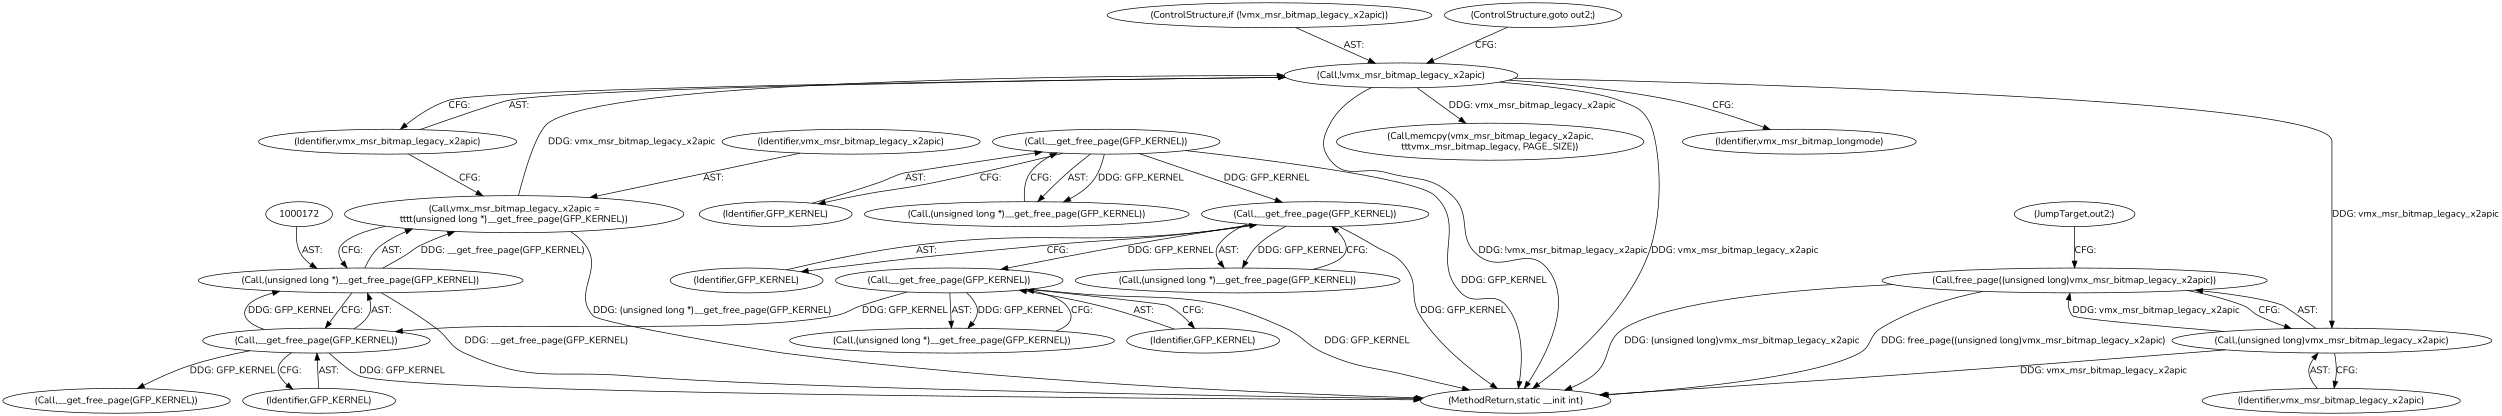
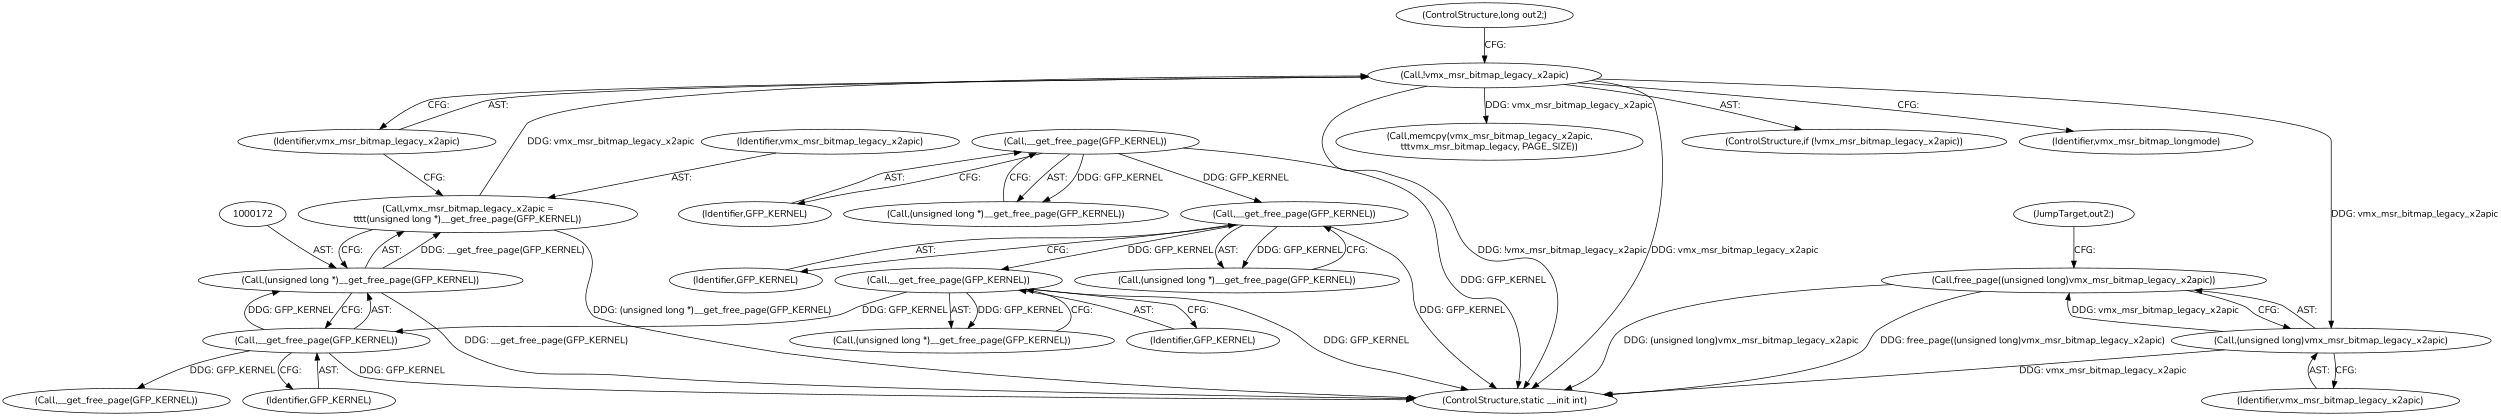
  digraph {
    fontname=Nunito
    node [fontname=Nunito]
    edge [fontname=Nunito]
    n1 [label="(Call,free_page((unsigned long)vmx_msr_bitmap_legacy_x2apic))"]
    n2 [label="(Call,(unsigned long)vmx_msr_bitmap_legacy_x2apic)"]
-   n3 [label="(MethodReturn,static __init int)"]
+   n3 [label="(ControlStructure,static __init int)"]
    n4 [label="(Identifier,vmx_msr_bitmap_legacy_x2apic)"]
    n5 [label="(Call,!vmx_msr_bitmap_legacy_x2apic)"]
    n6 [label="(Call,memcpy(vmx_msr_bitmap_legacy_x2apic,\n\t\t\tvmx_msr_bitmap_legacy, PAGE_SIZE))"]
    n7 [label="(Identifier,vmx_msr_bitmap_legacy_x2apic)"]
    n8 [label="(ControlStructure,if (!vmx_msr_bitmap_legacy_x2apic))"]
    n9 [label="(Identifier,vmx_msr_bitmap_longmode)"]
    n10 [label="(Call,vmx_msr_bitmap_legacy_x2apic =\n\t\t\t\t(unsigned long *)__get_free_page(GFP_KERNEL))"]
    n11 [label="(Call,(unsigned long *)__get_free_page(GFP_KERNEL))"]
    n12 [label="(Call,__get_free_page(GFP_KERNEL))"]
    n13 [label="(Identifier,GFP_KERNEL)"]
    n14 [label="(Call,__get_free_page(GFP_KERNEL))"]
    n15 [label="(Call,__get_free_page(GFP_KERNEL))"]
    n16 [label="(Identifier,GFP_KERNEL)"]
    n17 [label="(Call,(unsigned long *)__get_free_page(GFP_KERNEL))"]
    n18 [label="(Call,__get_free_page(GFP_KERNEL))"]
    n19 [label="(Call,(unsigned long *)__get_free_page(GFP_KERNEL))"]
    n20 [label="(Identifier,GFP_KERNEL)"]
    n21 [label="(Call,__get_free_page(GFP_KERNEL))"]
    n22 [label="(Call,(unsigned long *)__get_free_page(GFP_KERNEL))"]
    n23 [label="(Identifier,GFP_KERNEL)"]
    n24 [label="(Identifier,vmx_msr_bitmap_legacy_x2apic)"]
    n25 [label="(JumpTarget,out2:)"]
-   n26 [label="(ControlStructure,goto out2;)"]
+   n26 [label="(ControlStructure,long out2;)"]
    1000172
    n1 -> n2 [label="CFG: "]
    n1 -> n3 [label="DDG: (unsigned long)vmx_msr_bitmap_legacy_x2apic"]
    n1 -> n3 [label="DDG: free_page((unsigned long)vmx_msr_bitmap_legacy_x2apic)"]
    n2 -> n1 [label="AST: "]
    n2 -> n1 [label="DDG: vmx_msr_bitmap_legacy_x2apic"]
    n2 -> n3 [label="DDG: vmx_msr_bitmap_legacy_x2apic"]
    n2 -> n4 [label="CFG: "]
    n4 -> n2 [label="AST: "]
    n5 -> n2 [label="DDG: vmx_msr_bitmap_legacy_x2apic"]
    n5 -> n3 [label="DDG: !vmx_msr_bitmap_legacy_x2apic"]
    n5 -> n3 [label="DDG: vmx_msr_bitmap_legacy_x2apic"]
    n5 -> n6 [label="DDG: vmx_msr_bitmap_legacy_x2apic"]
    n5 -> n7 [label="CFG: "]
-   n8 -> n5 [label="AST: "]
+   n5 -> n8 [label="AST: "]
    n5 -> n9 [label="CFG: "]
    n7 -> n5 [label="AST: "]
    n7 -> n10 [label="CFG: "]
    n10 -> n3 [label="DDG: (unsigned long *)__get_free_page(GFP_KERNEL)"]
    n10 -> n5 [label="DDG: vmx_msr_bitmap_legacy_x2apic"]
    n10 -> n11 [label="CFG: "]
    n11 -> n3 [label="DDG: __get_free_page(GFP_KERNEL)"]
    n11 -> n10 [label="AST: "]
    n11 -> n10 [label="DDG: __get_free_page(GFP_KERNEL)"]
    n11 -> n12 [label="CFG: "]
    n12 -> n3 [label="DDG: GFP_KERNEL"]
    n12 -> n11 [label="AST: "]
    n12 -> n11 [label="DDG: GFP_KERNEL"]
    n12 -> n13 [label="CFG: "]
    n12 -> n14 [label="DDG: GFP_KERNEL"]
    n13 -> n12 [label="AST: "]
    n15 -> n3 [label="DDG: GFP_KERNEL"]
    n15 -> n12 [label="DDG: GFP_KERNEL"]
    n15 -> n16 [label="CFG: "]
    n15 -> n17 [label="AST: "]
    n15 -> n17 [label="DDG: GFP_KERNEL"]
    n16 -> n15 [label="AST: "]
    n17 -> n15 [label="CFG: "]
    n18 -> n3 [label="DDG: GFP_KERNEL"]
    n18 -> n15 [label="DDG: GFP_KERNEL"]
    n18 -> n19 [label="AST: "]
    n18 -> n19 [label="DDG: GFP_KERNEL"]
    n18 -> n20 [label="CFG: "]
    n19 -> n18 [label="CFG: "]
    n20 -> n18 [label="AST: "]
    n21 -> n3 [label="DDG: GFP_KERNEL"]
    n21 -> n18 [label="DDG: GFP_KERNEL"]
    n21 -> n22 [label="AST: "]
    n21 -> n22 [label="DDG: GFP_KERNEL"]
    n21 -> n23 [label="CFG: "]
    n22 -> n21 [label="CFG: "]
    n23 -> n21 [label="AST: "]
    n24 -> n10 [label="AST: "]
    n25 -> n1 [label="CFG: "]
    n26 -> n5 [label="CFG: "]
    1000172 -> n11 [label="AST: "]
  }
